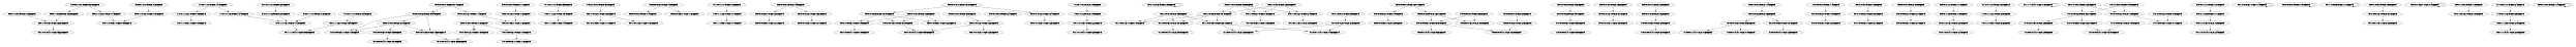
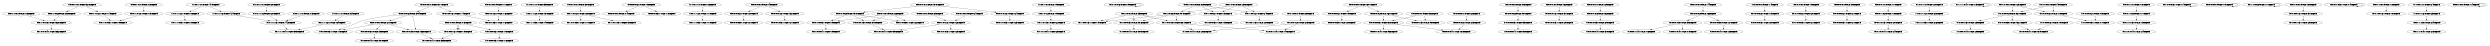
  digraph {
    "00001100_1-9_COV:13_LEN:8"
    "00011001_3-10_COV:328_LEN:8"
    "00110010_4-11_COV:332_LEN:8"
    "01100111_1-8_COV:419_LEN:8"
    "11001111_2-10_COV:16_LEN:8"
    "11001111_2-9_COV:424_LEN:8"
    "10011110_3-11_COV:18_LEN:8"
    "10011111_3-10_COV:442_LEN:8"
    "00111110_4-11_COV:503_LEN:8"
    "00000100_1-8_COV:377_LEN:8"
    "00001000_2-9_COV:394_LEN:8"
    "00001001_2-10_COV:14_LEN:8"
    "00010001_3-10_COV:368_LEN:8"
    "00010000_3-11_COV:15_LEN:8"
    "00001000_1-9_COV:21_LEN:8"
    "00010010_3-11_COV:16_LEN:8"
    "00100010_4-11_COV:365_LEN:8"
    "00010000_3-10_COV:35_LEN:8"
    "00100000_4-11_COV:37_LEN:8"
    "01100111_1-9_COV:35_LEN:8"
    "11001111_2-10_COV:37_LEN:8"
    "10011110_3-11_COV:40_LEN:8"
    "00001001_2-10_COV:16_LEN:8"
    "00011001_2-10_COV:28_LEN:8"
    "00110010_3-11_COV:17_LEN:8"
-   "00110011_3-11_COV:13_LEN:8"
+   "00110011_3-11_COV:13_LEN:8" [label="00110011_3-11_LEN:13_LEN:8"]
    "00100111_1-8_COV:20_LEN:8"
    "01001111_2-9_COV:20_LEN:8"
    "00000000_2-10_COV:15_LEN:8"
    "00000000_1-9_COV:14_LEN:8"
    "00000000_3-11_COV:15_LEN:8"
    "01100111_1-9_COV:16_LEN:8"
    "11001111_2-10_COV:17_LEN:8"
    "10011110_3-11_COV:17_LEN:8"
    "00000000_1-9_COV:45_LEN:8"
    "00000000_2-10_COV:20_LEN:8"
    "00000001_2-10_COV:32_LEN:8"
    "00000000_3-11_COV:21_LEN:8"
    "00000010_3-11_COV:27_LEN:8"
    "00001001_2-10_COV:26_LEN:8"
    "00010010_3-11_COV:25_LEN:8"
    "00010010_4-11_COV:596_LEN:8"
    "00000100_1-9_COV:17_LEN:8"
    "00000010_1-8_COV:578_LEN:8"
    "00000101_2-10_COV:24_LEN:8"
    "00000100_2-9_COV:578_LEN:8"
    "00001010_3-11_COV:23_LEN:8"
    "00001001_3-10_COV:573_LEN:8"
    "00001000_3-11_COV:22_LEN:8"
    "00001000_3-10_COV:15_LEN:8"
    "00010000_4-11_COV:15_LEN:8"
    "11001101_2-9_COV:19_LEN:8"
    "10011011_3-10_COV:22_LEN:8"
    "00110110_4-11_COV:23_LEN:8"
    "00011010_2-9_COV:15_LEN:8"
    "00110000_3-10_COV:316_LEN:8"
    "01100000_4-11_COV:309_LEN:8"
    "00000000_1-8_COV:607_LEN:8"
    "00000000_2-10_COV:19_LEN:8"
    "00000000_2-9_COV:627_LEN:8"
    "00000000_3-11_COV:20_LEN:8"
    "00000000_3-10_COV:608_LEN:8"
    "00000001_3-10_COV:50_LEN:8"
    "00000000_4-11_COV:615_LEN:8"
    "00000010_4-11_COV:52_LEN:8"
    "01000000_3-10_COV:53_LEN:8"
    "10000000_4-11_COV:58_LEN:8"
    "00000010_1-9_COV:32_LEN:8"
    "00000101_2-10_COV:31_LEN:8"
    "00001010_3-11_COV:29_LEN:8"
    "00000100_3-10_COV:29_LEN:8"
    "00001000_4-11_COV:30_LEN:8"
    "00011000_2-10_COV:13_LEN:8"
    "00110000_3-11_COV:13_LEN:8"
    "00010000_2-9_COV:62_LEN:8"
    "00100001_3-10_COV:35_LEN:8"
    "00100000_3-10_COV:27_LEN:8"
    "01000011_4-11_COV:16_LEN:8"
    "01000010_4-11_COV:19_LEN:8"
    "01000000_4-11_COV:25_LEN:8"
    "00100000_2-9_COV:57_LEN:8"
    "00001000_1-8_COV:44_LEN:8"
    "10010000_1-9_COV:14_LEN:8"
    "00100000_2-10_COV:19_LEN:8"
    "01000000_3-11_COV:20_LEN:8"
    "00000100_1-9_COV:24_LEN:8"
    "00101000_2-10_COV:20_LEN:8"
    "01010000_3-11_COV:21_LEN:8"
    "01001111_1-9_COV:13_LEN:8"
    "00000010_2-9_COV:32_LEN:8"
    "00011000_1-9_COV:33_LEN:8"
    "00110001_3-11_COV:19_LEN:8"
    "00110001_3-10_COV:681_LEN:8"
    "01100010_4-11_COV:282_LEN:8"
    "01100011_4-11_COV:406_LEN:8"
    "00000000_2-10_COV:27_LEN:8"
    "00000000_3-11_COV:27_LEN:8"
    "00000110_2-9_COV:18_LEN:8"
    "00001101_3-10_COV:20_LEN:8"
    "00011010_4-11_COV:24_LEN:8"
    "00010001_2-10_COV:15_LEN:8"
    "00000000_1-9_COV:26_LEN:8"
    "00000000_2-10_COV:23_LEN:8"
    "11001111_2-10_COV:23_LEN:8"
    "10011110_3-11_COV:26_LEN:8"
    "00001100_1-8_COV:689_LEN:8"
    "00011000_2-9_COV:979_LEN:8"
    "00011001_2-10_COV:24_LEN:8"
    "00110011_3-11_COV:20_LEN:8"
    "01111110_4-11_COV:13_LEN:8"
    "00001000_1-9_COV:15_LEN:8"
    "00010000_2-10_COV:15_LEN:8"
    "00100000_3-11_COV:16_LEN:8"
    "00010100_1-8_COV:25_LEN:8"
    "00101000_2-10_COV:18_LEN:8"
    "00101000_2-9_COV:527_LEN:8"
    "01010000_3-11_COV:17_LEN:8"
    "01010001_3-10_COV:23_LEN:8"
    "01010000_3-10_COV:521_LEN:8"
    "10100010_4-11_COV:25_LEN:8"
    "10100000_4-11_COV:519_LEN:8"
    "00011000_1-9_COV:25_LEN:8"
    "00110001_2-10_COV:25_LEN:8"
    "00001100_1-9_COV:30_LEN:8"
    "00001101_2-10_COV:14_LEN:8"
    "00011010_3-11_COV:15_LEN:8"
    "00011101_3-10_COV:13_LEN:8"
    "00111010_4-11_COV:24_LEN:8"
    "00110000_3-11_COV:14_LEN:8"
    "00000000_1-9_COV:19_LEN:8"
    "01010000_2-10_COV:19_LEN:8"
    "00111000_2-9_COV:17_LEN:8"
    "00000110_1-8_COV:328_LEN:8"
    "00001100_2-9_COV:329_LEN:8"
    "10011111_2-10_COV:64_LEN:8"
    "01100110_1-8_COV:15_LEN:8"
    "00000000_1-9_COV:36_LEN:8"
    "01001111_1-9_COV:64_LEN:8"
    "00101000_2-10_COV:15_LEN:8"
    "10010100_1-9_COV:15_LEN:8"
    "00000011_1-8_COV:17_LEN:8"
    "00001110_2-9_COV:17_LEN:8"
    "00000100_1-9_COV:25_LEN:8"
    "00001101_2-10_COV:15_LEN:8"
    "00010001_2-10_COV:31_LEN:8"
    "00100011_3-11_COV:25_LEN:8"
    "10010000_1-8_COV:35_LEN:8"
    "00010010_3-11_COV:14_LEN:8"
    "10010100_1-8_COV:408_LEN:8"
    "00000001_1-8_COV:29_LEN:8"
    "00001000_1-9_COV:30_LEN:8"
    "10001100_1-8_COV:238_LEN:8"
    "00001100_1-9_COV:18_LEN:8"
    "00011001_2-10_COV:18_LEN:8"
    "11000111_2-9_COV:23_LEN:8"
    "10001111_3-10_COV:24_LEN:8"
    "00011110_4-11_COV:28_LEN:8"
    "01100111_1-9_COV:20_LEN:8"
    "00000100_1-9_COV:26_LEN:8"
    "00000110_1-9_COV:13_LEN:8"
    "00000000_1-9_COV:30_LEN:8"
    "01100011_1-8_COV:24_LEN:8"
    "00000100_1-9_COV:14_LEN:8"
    "00000111_1-8_COV:18_LEN:8"
    "00001100_1-9_COV:13_LEN:8" -> "00011001_3-10_COV:328_LEN:8"
    "00011001_3-10_COV:328_LEN:8" -> "00110010_4-11_COV:332_LEN:8"
    "01100111_1-8_COV:419_LEN:8" -> "11001111_2-10_COV:16_LEN:8"
    "01100111_1-8_COV:419_LEN:8" -> "11001111_2-9_COV:424_LEN:8"
    "11001111_2-10_COV:16_LEN:8" -> "10011110_3-11_COV:18_LEN:8"
    "11001111_2-9_COV:424_LEN:8" -> "10011111_3-10_COV:442_LEN:8"
    "10011111_3-10_COV:442_LEN:8" -> "00111110_4-11_COV:503_LEN:8"
    "00000100_1-8_COV:377_LEN:8" -> "00001000_2-9_COV:394_LEN:8"
    "00000100_1-8_COV:377_LEN:8" -> "00001001_2-10_COV:14_LEN:8"
    "00001000_2-9_COV:394_LEN:8" -> "00010001_3-10_COV:368_LEN:8"
    "00001000_2-9_COV:394_LEN:8" -> "00010000_3-11_COV:15_LEN:8"
    "00001000_2-9_COV:394_LEN:8" -> "00001000_1-9_COV:21_LEN:8"
    "00001001_2-10_COV:14_LEN:8" -> "00010010_3-11_COV:16_LEN:8"
    "00010001_3-10_COV:368_LEN:8" -> "00100010_4-11_COV:365_LEN:8"
    "00001000_1-9_COV:21_LEN:8" -> "00010001_3-10_COV:368_LEN:8"
    "00001000_1-9_COV:21_LEN:8" -> "00010000_3-11_COV:15_LEN:8"
    "00001000_1-9_COV:21_LEN:8" -> "00010000_3-10_COV:35_LEN:8"
    "00010000_3-10_COV:35_LEN:8" -> "00100000_4-11_COV:37_LEN:8"
    "01100111_1-9_COV:35_LEN:8" -> "11001111_2-10_COV:37_LEN:8"
    "11001111_2-10_COV:37_LEN:8" -> "10011110_3-11_COV:40_LEN:8"
    "00001001_2-10_COV:16_LEN:8" -> "00010010_3-11_COV:16_LEN:8"
    "00011001_2-10_COV:28_LEN:8" -> "00110010_3-11_COV:17_LEN:8"
    "00011001_2-10_COV:28_LEN:8" -> "00110011_3-11_COV:13_LEN:8"
    "00100111_1-8_COV:20_LEN:8" -> "01001111_2-9_COV:20_LEN:8"
    "01001111_2-9_COV:20_LEN:8" -> "10011111_3-10_COV:442_LEN:8"
    "00000000_2-10_COV:15_LEN:8" -> "00000000_1-9_COV:14_LEN:8"
    "00000000_2-10_COV:15_LEN:8" -> "00000000_3-11_COV:15_LEN:8"
    "01100111_1-9_COV:16_LEN:8" -> "11001111_2-10_COV:17_LEN:8"
    "11001111_2-10_COV:17_LEN:8" -> "10011110_3-11_COV:17_LEN:8"
    "00000000_1-9_COV:45_LEN:8" -> "00000000_2-10_COV:20_LEN:8"
    "00000000_1-9_COV:45_LEN:8" -> "00000001_2-10_COV:32_LEN:8"
    "00000000_2-10_COV:20_LEN:8" -> "00000000_3-11_COV:21_LEN:8"
    "00000001_2-10_COV:32_LEN:8" -> "00000010_3-11_COV:27_LEN:8"
    "00001001_2-10_COV:26_LEN:8" -> "00010010_3-11_COV:25_LEN:8"
    "00001001_2-10_COV:26_LEN:8" -> "00010010_4-11_COV:596_LEN:8"
    "00000100_1-9_COV:17_LEN:8" -> "00001001_2-10_COV:16_LEN:8"
    "00000010_1-8_COV:578_LEN:8" -> "00000101_2-10_COV:24_LEN:8"
    "00000010_1-8_COV:578_LEN:8" -> "00000100_2-9_COV:578_LEN:8"
    "00000101_2-10_COV:24_LEN:8" -> "00001010_3-11_COV:23_LEN:8"
    "00000100_2-9_COV:578_LEN:8" -> "00001001_3-10_COV:573_LEN:8"
    "00000100_2-9_COV:578_LEN:8" -> "00001000_3-11_COV:22_LEN:8"
    "00000100_2-9_COV:578_LEN:8" -> "00001000_3-10_COV:15_LEN:8"
    "00001001_3-10_COV:573_LEN:8" -> "00010010_4-11_COV:596_LEN:8"
    "00001000_3-10_COV:15_LEN:8" -> "00010000_4-11_COV:15_LEN:8"
    "11001101_2-9_COV:19_LEN:8" -> "10011011_3-10_COV:22_LEN:8"
    "10011011_3-10_COV:22_LEN:8" -> "00110110_4-11_COV:23_LEN:8"
    "00011010_2-9_COV:15_LEN:8" -> "00011010_2-9_COV:15_LEN:8"
    "00110000_3-10_COV:316_LEN:8" -> "01100000_4-11_COV:309_LEN:8"
    "00000000_1-8_COV:607_LEN:8" -> "00000000_2-10_COV:19_LEN:8"
    "00000000_1-8_COV:607_LEN:8" -> "00000000_2-9_COV:627_LEN:8"
    "00000000_2-10_COV:19_LEN:8" -> "00000000_3-11_COV:20_LEN:8"
    "00000000_2-9_COV:627_LEN:8" -> "00000000_3-10_COV:608_LEN:8"
    "00000000_2-9_COV:627_LEN:8" -> "00000001_3-10_COV:50_LEN:8"
    "00000000_3-10_COV:608_LEN:8" -> "00000000_4-11_COV:615_LEN:8"
    "00000000_3-10_COV:608_LEN:8" -> "00000010_4-11_COV:52_LEN:8"
    "01000000_3-10_COV:53_LEN:8" -> "10000000_4-11_COV:58_LEN:8"
    "00000010_1-9_COV:32_LEN:8" -> "00000101_2-10_COV:31_LEN:8"
    "00000101_2-10_COV:31_LEN:8" -> "00001010_3-11_COV:29_LEN:8"
    "00000100_3-10_COV:29_LEN:8" -> "00001000_4-11_COV:30_LEN:8"
    "00011000_2-10_COV:13_LEN:8" -> "00110000_3-11_COV:13_LEN:8"
    "00010000_2-9_COV:62_LEN:8" -> "00100001_3-10_COV:35_LEN:8"
    "00010000_2-9_COV:62_LEN:8" -> "00100000_3-10_COV:27_LEN:8"
    "00100001_3-10_COV:35_LEN:8" -> "01000011_4-11_COV:16_LEN:8"
    "00100001_3-10_COV:35_LEN:8" -> "01000010_4-11_COV:19_LEN:8"
    "00100000_3-10_COV:27_LEN:8" -> "01000000_4-11_COV:25_LEN:8"
    "00100000_2-9_COV:57_LEN:8" -> "01000000_3-10_COV:53_LEN:8"
    "00001000_1-8_COV:44_LEN:8" -> "00010000_2-9_COV:62_LEN:8"
    "10010000_1-9_COV:14_LEN:8" -> "00100000_2-10_COV:19_LEN:8"
    "00100000_2-10_COV:19_LEN:8" -> "01000000_3-11_COV:20_LEN:8"
    "00000100_1-9_COV:24_LEN:8" -> "00001001_2-10_COV:26_LEN:8"
    "00101000_2-10_COV:20_LEN:8" -> "01010000_3-11_COV:21_LEN:8"
    "01001111_1-9_COV:13_LEN:8" -> "10011111_3-10_COV:442_LEN:8"
    "00000010_2-9_COV:32_LEN:8" -> "00000100_3-10_COV:29_LEN:8"
    "00011000_1-9_COV:33_LEN:8" -> "00110000_3-10_COV:316_LEN:8"
    "00011000_1-9_COV:33_LEN:8" -> "00110001_3-11_COV:19_LEN:8"
    "00011000_1-9_COV:33_LEN:8" -> "00110001_3-10_COV:681_LEN:8"
    "00110001_3-10_COV:681_LEN:8" -> "01100010_4-11_COV:282_LEN:8"
    "00110001_3-10_COV:681_LEN:8" -> "01100011_4-11_COV:406_LEN:8"
    "00000000_2-10_COV:27_LEN:8" -> "00000000_3-11_COV:27_LEN:8"
    "00000110_2-9_COV:18_LEN:8" -> "00001101_3-10_COV:20_LEN:8"
    "00001101_3-10_COV:20_LEN:8" -> "00011010_4-11_COV:24_LEN:8"
    "00010001_2-10_COV:15_LEN:8" -> "00100010_4-11_COV:365_LEN:8"
    "00000000_1-9_COV:26_LEN:8" -> "00000000_2-10_COV:23_LEN:8"
    "00000000_2-10_COV:23_LEN:8" -> "00000000_4-11_COV:615_LEN:8"
    "11001111_2-10_COV:23_LEN:8" -> "10011110_3-11_COV:26_LEN:8"
    "00001100_1-8_COV:689_LEN:8" -> "00011000_2-10_COV:13_LEN:8"
    "00001100_1-8_COV:689_LEN:8" -> "00011000_2-9_COV:979_LEN:8"
    "00001100_1-8_COV:689_LEN:8" -> "00011001_2-10_COV:24_LEN:8"
    "00011000_2-9_COV:979_LEN:8" -> "00110000_3-10_COV:316_LEN:8"
    "00011000_2-9_COV:979_LEN:8" -> "00110001_3-11_COV:19_LEN:8"
    "00011000_2-9_COV:979_LEN:8" -> "00110001_3-10_COV:681_LEN:8"
    "00011001_2-10_COV:24_LEN:8" -> "00110011_3-11_COV:20_LEN:8"
    "01111110_4-11_COV:13_LEN:8" -> "01111110_4-11_COV:13_LEN:8"
    "00001000_1-9_COV:15_LEN:8" -> "00010001_2-10_COV:15_LEN:8"
    "00001000_1-9_COV:15_LEN:8" -> "00010001_2-10_COV:15_LEN:8"
    "00001000_1-9_COV:15_LEN:8" -> "00010000_2-10_COV:15_LEN:8"
    "00010000_2-10_COV:15_LEN:8" -> "00100000_3-11_COV:16_LEN:8"
    "00010100_1-8_COV:25_LEN:8" -> "00101000_2-10_COV:18_LEN:8"
    "00010100_1-8_COV:25_LEN:8" -> "00101000_2-9_COV:527_LEN:8"
    "00101000_2-10_COV:18_LEN:8" -> "01010000_3-11_COV:17_LEN:8"
    "00101000_2-9_COV:527_LEN:8" -> "01010001_3-10_COV:23_LEN:8"
    "00101000_2-9_COV:527_LEN:8" -> "01010000_3-10_COV:521_LEN:8"
    "01010001_3-10_COV:23_LEN:8" -> "10100010_4-11_COV:25_LEN:8"
    "01010000_3-10_COV:521_LEN:8" -> "10100000_4-11_COV:519_LEN:8"
    "00011000_1-9_COV:25_LEN:8" -> "00110001_2-10_COV:25_LEN:8"
    "00110001_2-10_COV:25_LEN:8" -> "01100010_4-11_COV:282_LEN:8"
    "00110001_2-10_COV:25_LEN:8" -> "01100011_4-11_COV:406_LEN:8"
    "00001100_1-9_COV:30_LEN:8" -> "00011001_2-10_COV:28_LEN:8"
    "00001101_2-10_COV:14_LEN:8" -> "00011010_3-11_COV:15_LEN:8"
    "00011101_3-10_COV:13_LEN:8" -> "00111010_4-11_COV:24_LEN:8"
    "00110000_3-11_COV:14_LEN:8" -> "00110000_3-11_COV:14_LEN:8"
    "00000000_1-9_COV:19_LEN:8" -> "00000000_1-9_COV:19_LEN:8"
    "01010000_2-10_COV:19_LEN:8" -> "10100000_4-11_COV:519_LEN:8"
    "00111000_2-9_COV:17_LEN:8" -> "00111000_2-9_COV:17_LEN:8"
    "00000110_1-8_COV:328_LEN:8" -> "00001101_2-10_COV:14_LEN:8"
    "00000110_1-8_COV:328_LEN:8" -> "00001100_2-9_COV:329_LEN:8"
    "00001100_2-9_COV:329_LEN:8" -> "00011001_3-10_COV:328_LEN:8"
    "10011111_2-10_COV:64_LEN:8" -> "00111110_4-11_COV:503_LEN:8"
    "01100110_1-8_COV:15_LEN:8" -> "11001101_2-9_COV:19_LEN:8"
    "00000000_1-9_COV:36_LEN:8" -> "00000000_3-10_COV:608_LEN:8"
    "00000000_1-9_COV:36_LEN:8" -> "00000001_3-10_COV:50_LEN:8"
    "01001111_1-9_COV:64_LEN:8" -> "10011111_2-10_COV:64_LEN:8"
    "00101000_2-10_COV:15_LEN:8" -> "01010000_3-11_COV:17_LEN:8"
    "10010100_1-9_COV:15_LEN:8" -> "00101000_2-10_COV:20_LEN:8"
    "00000011_1-8_COV:17_LEN:8" -> "00000110_2-9_COV:18_LEN:8"
    "00001110_2-9_COV:17_LEN:8" -> "00011101_3-10_COV:13_LEN:8"
    "00000100_1-9_COV:25_LEN:8" -> "00001001_2-10_COV:26_LEN:8"
    "00001101_2-10_COV:15_LEN:8" -> "00011010_3-11_COV:15_LEN:8"
    "00010001_2-10_COV:31_LEN:8" -> "00100011_3-11_COV:25_LEN:8"
    "10010000_1-8_COV:35_LEN:8" -> "00100000_2-9_COV:57_LEN:8"
    "00010010_3-11_COV:14_LEN:8" -> "00010010_3-11_COV:14_LEN:8"
    "10010100_1-8_COV:408_LEN:8" -> "00101000_2-10_COV:18_LEN:8"
    "10010100_1-8_COV:408_LEN:8" -> "00101000_2-9_COV:527_LEN:8"
    "00000001_1-8_COV:29_LEN:8" -> "00000010_2-9_COV:32_LEN:8"
    "00001000_1-9_COV:30_LEN:8" -> "00010001_2-10_COV:31_LEN:8"
    "10001100_1-8_COV:238_LEN:8" -> "00011000_2-10_COV:13_LEN:8"
    "10001100_1-8_COV:238_LEN:8" -> "00011000_2-9_COV:979_LEN:8"
    "10001100_1-8_COV:238_LEN:8" -> "00011001_2-10_COV:24_LEN:8"
    "00001100_1-9_COV:18_LEN:8" -> "00011001_2-10_COV:18_LEN:8"
    "11000111_2-9_COV:23_LEN:8" -> "10001111_3-10_COV:24_LEN:8"
    "10001111_3-10_COV:24_LEN:8" -> "00011110_4-11_COV:28_LEN:8"
    "01100111_1-9_COV:20_LEN:8" -> "11001111_2-10_COV:23_LEN:8"
    "00000100_1-9_COV:26_LEN:8" -> "00001001_3-10_COV:573_LEN:8"
    "00000100_1-9_COV:26_LEN:8" -> "00001000_3-11_COV:22_LEN:8"
    "00000100_1-9_COV:26_LEN:8" -> "00001000_3-10_COV:15_LEN:8"
    "00000110_1-9_COV:13_LEN:8" -> "00001101_2-10_COV:15_LEN:8"
    "00000000_1-9_COV:30_LEN:8" -> "00000000_2-10_COV:27_LEN:8"
    "01100011_1-8_COV:24_LEN:8" -> "11000111_2-9_COV:23_LEN:8"
    "00000100_1-9_COV:14_LEN:8" -> "00000100_1-9_COV:14_LEN:8"
    "00000111_1-8_COV:18_LEN:8" -> "00001110_2-9_COV:17_LEN:8"
  }
